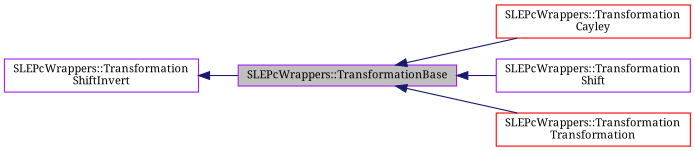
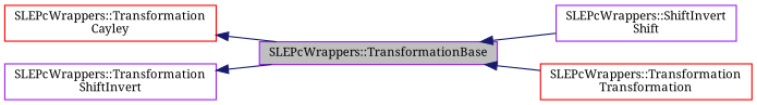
  digraph {
    fontname="Noto Serif"
    rankdir=LR
    node [color=purple fillcolor=white fontname="Noto Serif" fontsize=10 shape=record style=filled]
    edge [color=midnightblue dir=back fontname="Noto Serif" fontsize=10 labelfontname=Helvetica labelfontsize=10 style=solid]
    n1 [fillcolor=grey75 fontcolor=black height=0.2 label="SLEPcWrappers::TransformationBase" width=0.4]
    n2 [color=red height=0.2 label="SLEPcWrappers::Transformation\lCayley" width=0.4]
-   n3 [height=0.2 label="SLEPcWrappers::Transformation\lShift" width=0.4]
+   n3 [height=0.2 label="SLEPcWrappers::ShiftInvert\lShift" width=0.4]
    n4 [color=red height=0.2 label="SLEPcWrappers::Transformation\lTransformation" width=0.4]
    n5 [height=0.2 label="SLEPcWrappers::Transformation\lShiftInvert" width=0.4]
-   n1 -> n2
+   n2 -> n1
    n1 -> n3
    n1 -> n4
    n5 -> n1
  }
